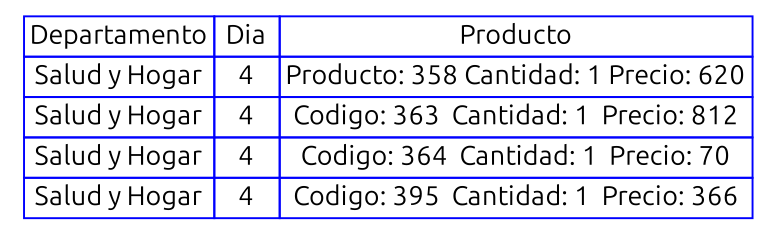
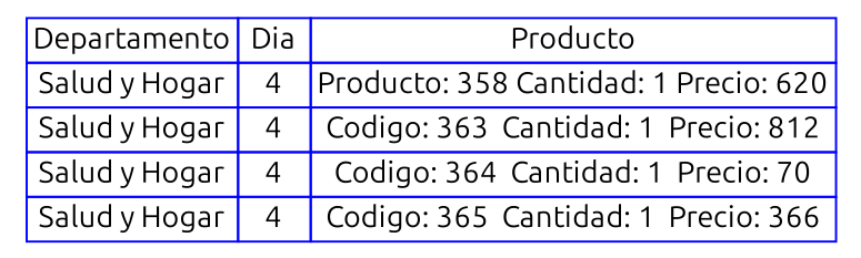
  digraph {
    fontname=Ubuntu
-   n1 [label=<      <table border='0' cellborder='1' color='blue' cellspacing='0'> <tr> <td>Departamento</td> <td> Dia </td> <td>Producto</td></tr> <tr> <td>Salud y Hogar</td> <td>4</td> <td>Producto: 358 Cantidad: 1 Precio: 620</td> </tr><tr> <td>Salud y Hogar</td> <td>4</td> <td>Codigo: 363  Cantidad: 1  Precio: 812</td> </tr> <tr> <td>Salud y Hogar</td> <td>4</td> <td>Codigo: 364  Cantidad: 1  Precio: 70</td> </tr> <tr> <td>Salud y Hogar</td> <td>4</td> <td>Codigo: 395  Cantidad: 1  Precio: 366</td> </tr> </table>     > shape=plaintext fontname=Ubuntu]
+   n1 [label=<      <table border='0' cellborder='1' color='blue' cellspacing='0'> <tr> <td>Departamento</td> <td> Dia </td> <td>Producto</td></tr> <tr> <td>Salud y Hogar</td> <td>4</td> <td>Producto: 358 Cantidad: 1 Precio: 620</td> </tr><tr> <td>Salud y Hogar</td> <td>4</td> <td>Codigo: 363  Cantidad: 1  Precio: 812</td> </tr> <tr> <td>Salud y Hogar</td> <td>4</td> <td>Codigo: 364  Cantidad: 1  Precio: 70</td> </tr> <tr> <td>Salud y Hogar</td> <td>4</td> <td>Codigo: 365  Cantidad: 1  Precio: 366</td> </tr> </table>     > shape=plaintext fontname=Ubuntu]
  }
